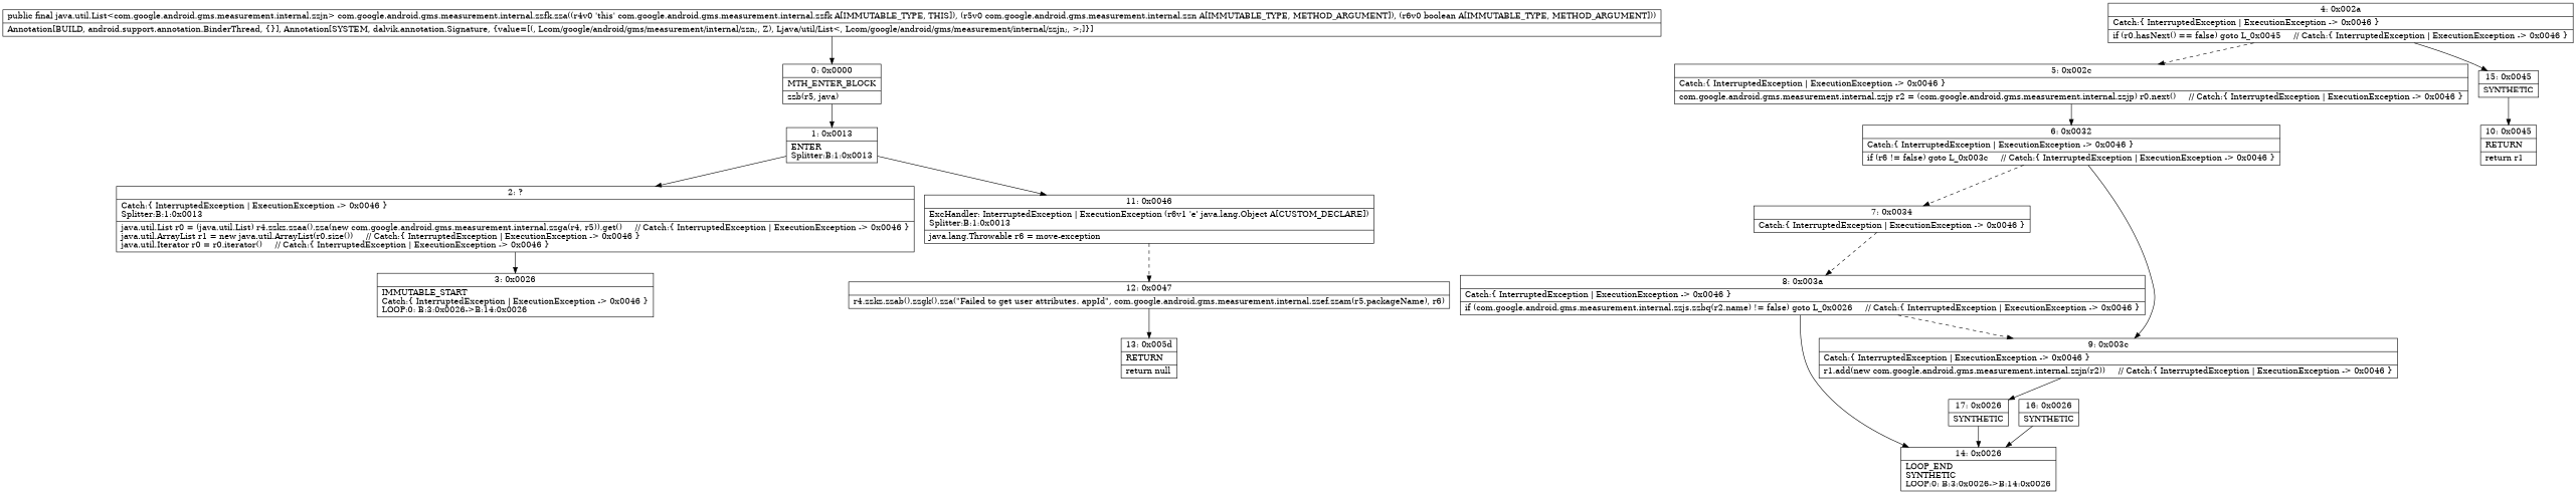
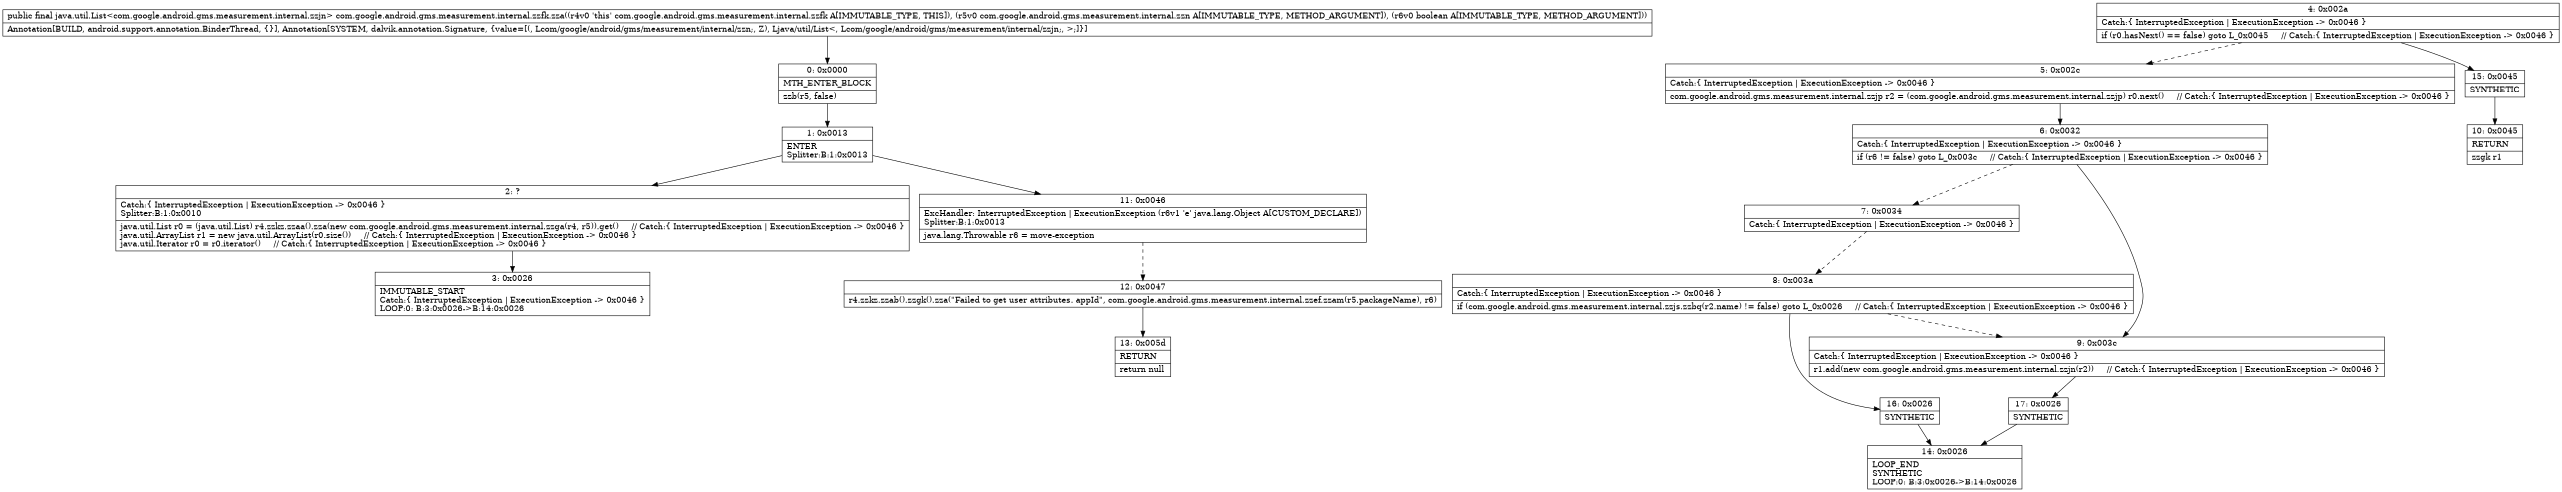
  digraph {
    node [shape=record]
-   n1 [label="{0\:\ 0x0000|MTH_ENTER_BLOCK\l|zzb(r5, java)\l}"]
+   n1 [label="{0\:\ 0x0000|MTH_ENTER_BLOCK\l|zzb(r5, false)\l}"]
    n2 [label="{1\:\ 0x0013|ENTER\lSplitter:B:1:0x0013\l}"]
-   n3 [label="{2\:\ ?|Catch:\{ InterruptedException \| ExecutionException \-\> 0x0046 \}\lSplitter:B:1:0x0013\l|java.util.List r0 = (java.util.List) r4.zzkz.zzaa().zza(new com.google.android.gms.measurement.internal.zzga(r4, r5)).get()     \/\/ Catch:\{ InterruptedException \| ExecutionException \-\> 0x0046 \}\ljava.util.ArrayList r1 = new java.util.ArrayList(r0.size())     \/\/ Catch:\{ InterruptedException \| ExecutionException \-\> 0x0046 \}\ljava.util.Iterator r0 = r0.iterator()     \/\/ Catch:\{ InterruptedException \| ExecutionException \-\> 0x0046 \}\l}"]
+   n3 [label="{2\:\ ?|Catch:\{ InterruptedException \| ExecutionException \-\> 0x0046 \}\lSplitter:B:1:0x0010\l|java.util.List r0 = (java.util.List) r4.zzkz.zzaa().zza(new com.google.android.gms.measurement.internal.zzga(r4, r5)).get()     \/\/ Catch:\{ InterruptedException \| ExecutionException \-\> 0x0046 \}\ljava.util.ArrayList r1 = new java.util.ArrayList(r0.size())     \/\/ Catch:\{ InterruptedException \| ExecutionException \-\> 0x0046 \}\ljava.util.Iterator r0 = r0.iterator()     \/\/ Catch:\{ InterruptedException \| ExecutionException \-\> 0x0046 \}\l}"]
    n4 [label="{11\:\ 0x0046|ExcHandler: InterruptedException \| ExecutionException (r6v1 'e' java.lang.Object A[CUSTOM_DECLARE])\lSplitter:B:1:0x0013\l|java.lang.Throwable r6 = move\-exception\l}"]
    n5 [label="{3\:\ 0x0026|IMMUTABLE_START\lCatch:\{ InterruptedException \| ExecutionException \-\> 0x0046 \}\lLOOP:0: B:3:0x0026\-\>B:14:0x0026\l}"]
    n6 [label="{12\:\ 0x0047|r4.zzkz.zzab().zzgk().zza(\"Failed to get user attributes. appId\", com.google.android.gms.measurement.internal.zzef.zzam(r5.packageName), r6)\l}"]
    n7 [label="{4\:\ 0x002a|Catch:\{ InterruptedException \| ExecutionException \-\> 0x0046 \}\l|if (r0.hasNext() == false) goto L_0x0045     \/\/ Catch:\{ InterruptedException \| ExecutionException \-\> 0x0046 \}\l}"]
    n8 [label="{5\:\ 0x002c|Catch:\{ InterruptedException \| ExecutionException \-\> 0x0046 \}\l|com.google.android.gms.measurement.internal.zzjp r2 = (com.google.android.gms.measurement.internal.zzjp) r0.next()     \/\/ Catch:\{ InterruptedException \| ExecutionException \-\> 0x0046 \}\l}"]
    n9 [label="{15\:\ 0x0045|SYNTHETIC\l}"]
    n10 [label="{6\:\ 0x0032|Catch:\{ InterruptedException \| ExecutionException \-\> 0x0046 \}\l|if (r6 != false) goto L_0x003c     \/\/ Catch:\{ InterruptedException \| ExecutionException \-\> 0x0046 \}\l}"]
-   n11 [label="{10\:\ 0x0045|RETURN\l|return r1\l}"]
+   n11 [label="{10\:\ 0x0045|RETURN\l|zzgk r1\l}"]
    n12 [label="{7\:\ 0x0034|Catch:\{ InterruptedException \| ExecutionException \-\> 0x0046 \}\l}"]
    n13 [label="{9\:\ 0x003c|Catch:\{ InterruptedException \| ExecutionException \-\> 0x0046 \}\l|r1.add(new com.google.android.gms.measurement.internal.zzjn(r2))     \/\/ Catch:\{ InterruptedException \| ExecutionException \-\> 0x0046 \}\l}"]
    n14 [label="{8\:\ 0x003a|Catch:\{ InterruptedException \| ExecutionException \-\> 0x0046 \}\l|if (com.google.android.gms.measurement.internal.zzjs.zzbq(r2.name) != false) goto L_0x0026     \/\/ Catch:\{ InterruptedException \| ExecutionException \-\> 0x0046 \}\l}"]
    n15 [label="{17\:\ 0x0026|SYNTHETIC\l}"]
    n16 [label="{16\:\ 0x0026|SYNTHETIC\l}"]
    n17 [label="{14\:\ 0x0026|LOOP_END\lSYNTHETIC\lLOOP:0: B:3:0x0026\-\>B:14:0x0026\l}"]
    n18 [label="{13\:\ 0x005d|RETURN\l|return null\l}"]
    n19 [label="{public final java.util.List\<com.google.android.gms.measurement.internal.zzjn\> com.google.android.gms.measurement.internal.zzfk.zza((r4v0 'this' com.google.android.gms.measurement.internal.zzfk A[IMMUTABLE_TYPE, THIS]), (r5v0 com.google.android.gms.measurement.internal.zzn A[IMMUTABLE_TYPE, METHOD_ARGUMENT]), (r6v0 boolean A[IMMUTABLE_TYPE, METHOD_ARGUMENT]))  | Annotation[BUILD, android.support.annotation.BinderThread, \{\}], Annotation[SYSTEM, dalvik.annotation.Signature, \{value=[(, Lcom\/google\/android\/gms\/measurement\/internal\/zzn;, Z), Ljava\/util\/List\<, Lcom\/google\/android\/gms\/measurement\/internal\/zzjn;, \>;]\}]\l}"]
    n1 -> n2
    n2 -> n3
    n2 -> n4
    n3 -> n5
    n4 -> n6 [style=dashed]
    n6 -> n18
    n7 -> n8 [style=dashed]
    n7 -> n9
    n8 -> n10
    n9 -> n11
    n10 -> n12 [style=dashed]
    n10 -> n13
    n12 -> n14 [style=dashed]
    n13 -> n15
    n14 -> n13 [style=dashed]
-   n14 -> n17
+   n14 -> n16
    n15 -> n17
    n16 -> n17
    n19 -> n1
  }
